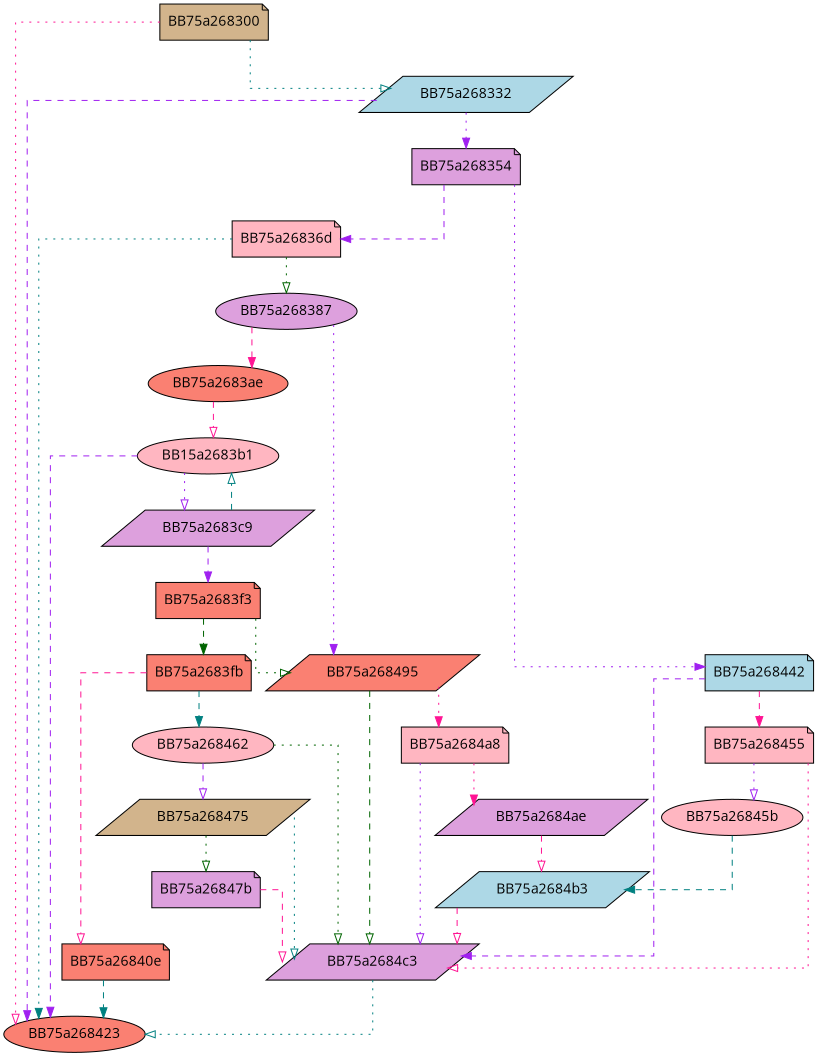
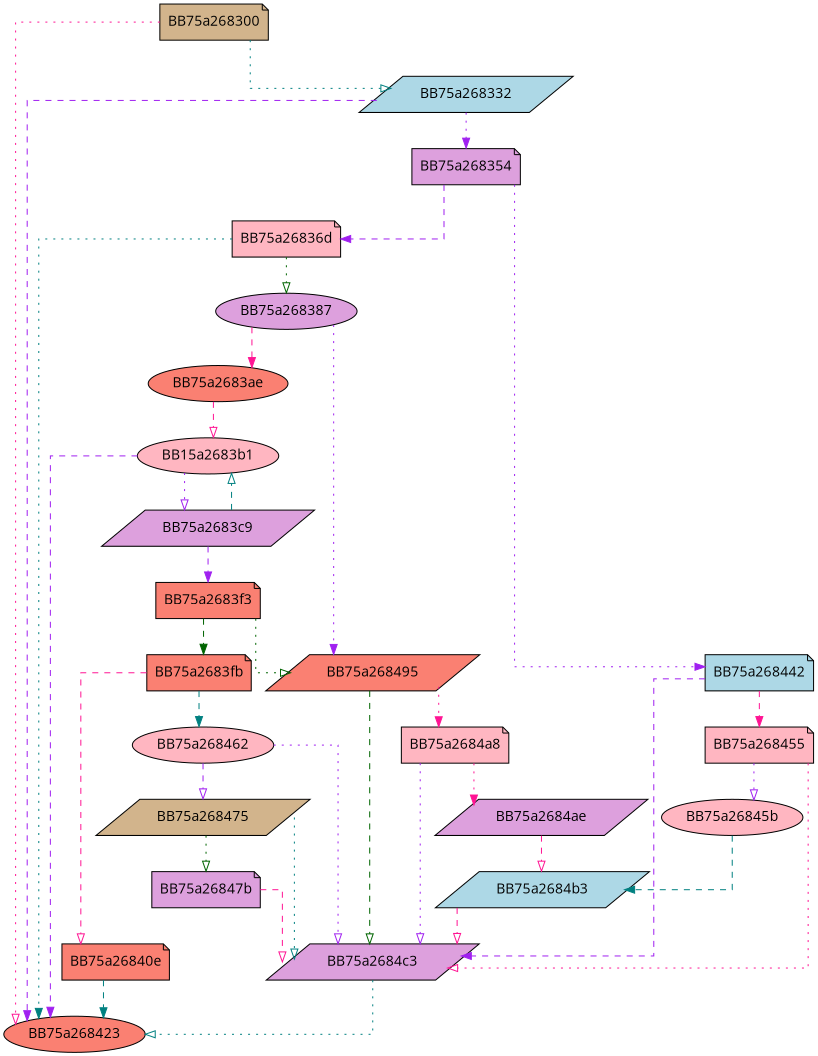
  digraph {
    fontname="Open Sans"
    splines=ortho
    node [fillcolor=salmon fontname="Open Sans" shape=note style=filled]
    edge [arrowhead=onormal color=purple fontname="Open Sans" style=dashed]
    BB75a268300 [fillcolor=tan]
    BB75a268423 [shape=ellipse]
    BB75a268332 [fillcolor=lightblue shape=parallelogram]
    BB75a268354 [fillcolor=plum]
    BB75a268442 [fillcolor=lightblue]
    BB75a26836d [fillcolor=lightpink]
    BB75a2684c3 [fillcolor=plum shape=parallelogram]
    BB75a268455 [fillcolor=lightpink]
    BB75a268387 [fillcolor=plum shape=ellipse]
    BB75a26845b [fillcolor=lightpink shape=ellipse]
    BB75a268495 [shape=parallelogram]
    BB75a2683ae [shape=ellipse]
    BB75a2684a8 [fillcolor=lightpink]
    n14 [fillcolor=lightpink label=BB15a2683b1 shape=ellipse]
    BB75a2684ae [fillcolor=plum shape=parallelogram]
    BB75a2683c9 [fillcolor=plum shape=parallelogram]
    BB75a2683f3
    BB75a2683fb
    BB75a268462 [fillcolor=lightpink shape=ellipse]
    BB75a26840e
    BB75a268475 [fillcolor=tan shape=parallelogram]
    BB75a26847b [fillcolor=plum]
    BB75a2684b3 [fillcolor=lightblue shape=parallelogram]
    BB75a268300 -> BB75a268423 [color=deeppink style=dotted]
    BB75a268300 -> BB75a268332 [color=teal style=dotted]
    BB75a268332 -> BB75a268423 [arrowhead=normal]
    BB75a268332 -> BB75a268354 [arrowhead=normal style=dotted]
    BB75a268354 -> BB75a268442 [arrowhead=normal style=dotted]
    BB75a268354 -> BB75a26836d [arrowhead=normal]
    BB75a268442 -> BB75a2684c3 [arrowhead=normal]
    BB75a268442 -> BB75a268455 [arrowhead=normal color=deeppink]
    BB75a26836d -> BB75a268423 [arrowhead=normal color=teal style=dotted]
    BB75a26836d -> BB75a268387 [color=darkgreen style=dotted]
    BB75a2684c3 -> BB75a268423 [color=teal style=dotted]
    BB75a268455 -> BB75a2684c3 [color=deeppink style=dotted]
    BB75a268455 -> BB75a26845b [style=dotted]
    BB75a268387 -> BB75a268495 [arrowhead=normal style=dotted]
    BB75a268387 -> BB75a2683ae [arrowhead=normal color=deeppink]
    BB75a26845b -> BB75a2684b3 [arrowhead=normal color=teal]
    BB75a268495 -> BB75a2684c3 [color=darkgreen]
    BB75a268495 -> BB75a2684a8 [arrowhead=normal color=deeppink style=dotted]
    BB75a2683ae -> n14 [color=deeppink]
    BB75a2684a8 -> BB75a2684c3 [style=dotted]
    BB75a2684a8 -> BB75a2684ae [arrowhead=normal color=deeppink style=dotted]
    n14 -> BB75a268423 [arrowhead=normal]
    n14 -> BB75a2683c9 [style=dotted]
    BB75a2684ae -> BB75a2684b3 [color=deeppink]
    BB75a2683c9 -> n14 [color=teal]
    BB75a2683c9 -> BB75a2683f3 [arrowhead=normal]
    BB75a2683f3 -> BB75a268495 [color=darkgreen style=dotted]
    BB75a2683f3 -> BB75a2683fb [arrowhead=normal color=darkgreen]
    BB75a2683fb -> BB75a268462 [arrowhead=normal color=teal]
    BB75a2683fb -> BB75a26840e [color=deeppink]
-   BB75a268462 -> BB75a2684c3 [color=darkgreen style=dotted]
+   BB75a268462 -> BB75a2684c3 [style=dotted]
    BB75a268462 -> BB75a268475
    BB75a26840e -> BB75a268423 [arrowhead=normal color=teal]
    BB75a268475 -> BB75a2684c3 [color=teal style=dotted]
    BB75a268475 -> BB75a26847b [color=darkgreen style=dotted]
    BB75a26847b -> BB75a2684c3 [color=deeppink]
    BB75a2684b3 -> BB75a2684c3 [color=deeppink]
  }
